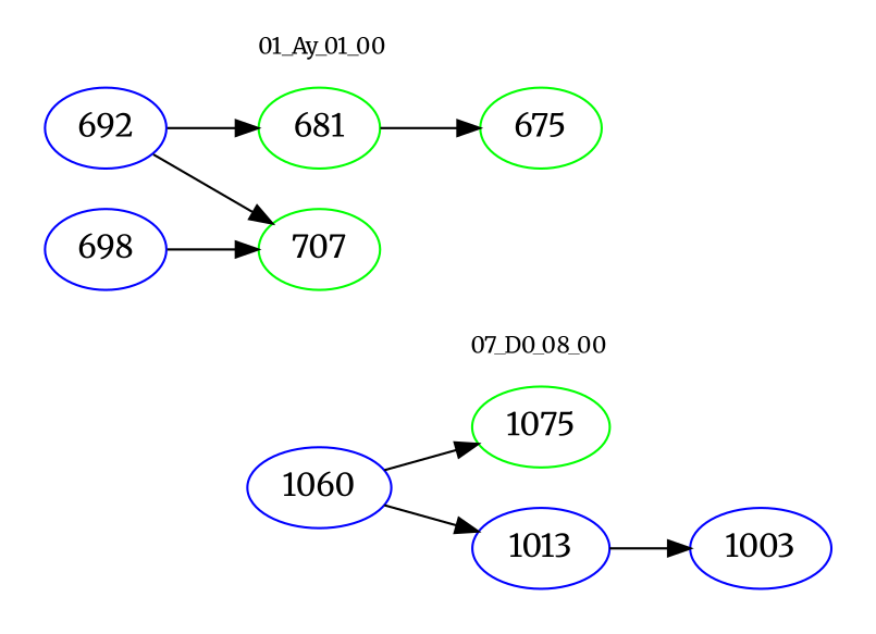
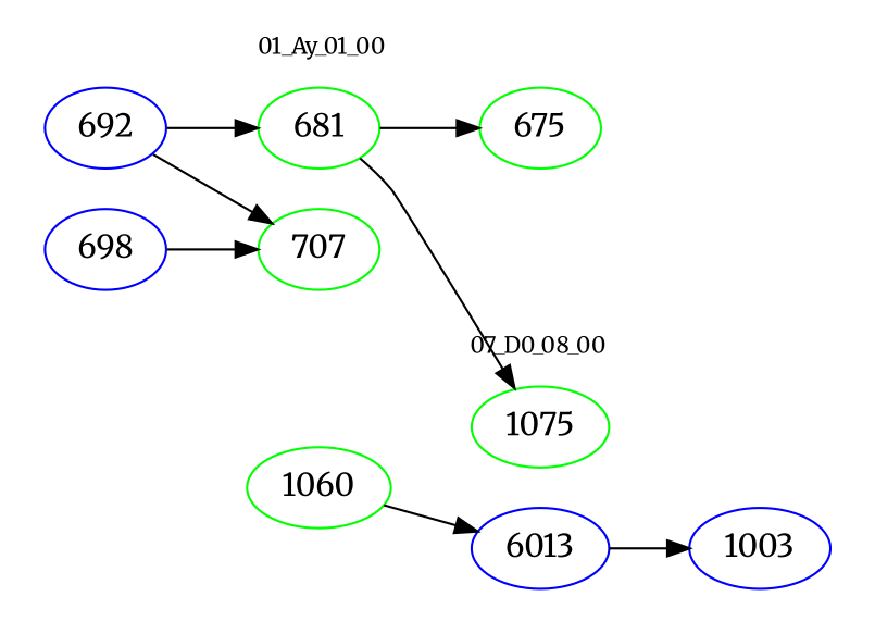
  digraph {
    fontname=Merriweather
    rankdir=LR
    node [color=blue fontname=Merriweather]
    edge [color=black fontname=Merriweather]
    n1 [label=692]
    n2 [color=green label=681]
    n3 [label=698]
    n4 [color=green label=675]
    n5 [color=green label=707]
-   n6 [label=1060]
+   n6 [color=green label=1060]
    n7 [color=green label=1075]
-   n8 [label=1013]
+   n8 [label=6013]
    n9 [label=1003]
    subgraph cluster_1 {
      color=white
      fontsize=10
      label="01_Ay_01_00"
      n1
      n2
      n3
      n4
      n5
    }
    subgraph cluster_2 {
      color=white
      fontsize=10
      label="07_D0_08_00"
      n6
      n7
      n8
      n9
    }
    n1 -> n2
    n1 -> n5
    n2 -> n4
    n3 -> n5
-   n6 -> n7
+   n2 -> n7
    n6 -> n8
    n8 -> n9
  }
